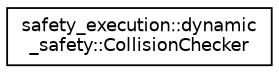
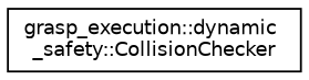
  digraph {
    rankdir=LR
-   n1 [color=black fillcolor=white fontname=Helvetica fontsize=10 height=0.2 label="safety_execution::dynamic\l_safety::CollisionChecker" shape=record style=filled width=0.4]
+   n1 [color=black fillcolor=white fontname=Helvetica fontsize=10 height=0.2 label="grasp_execution::dynamic\l_safety::CollisionChecker" shape=record style=filled width=0.4]
  }
